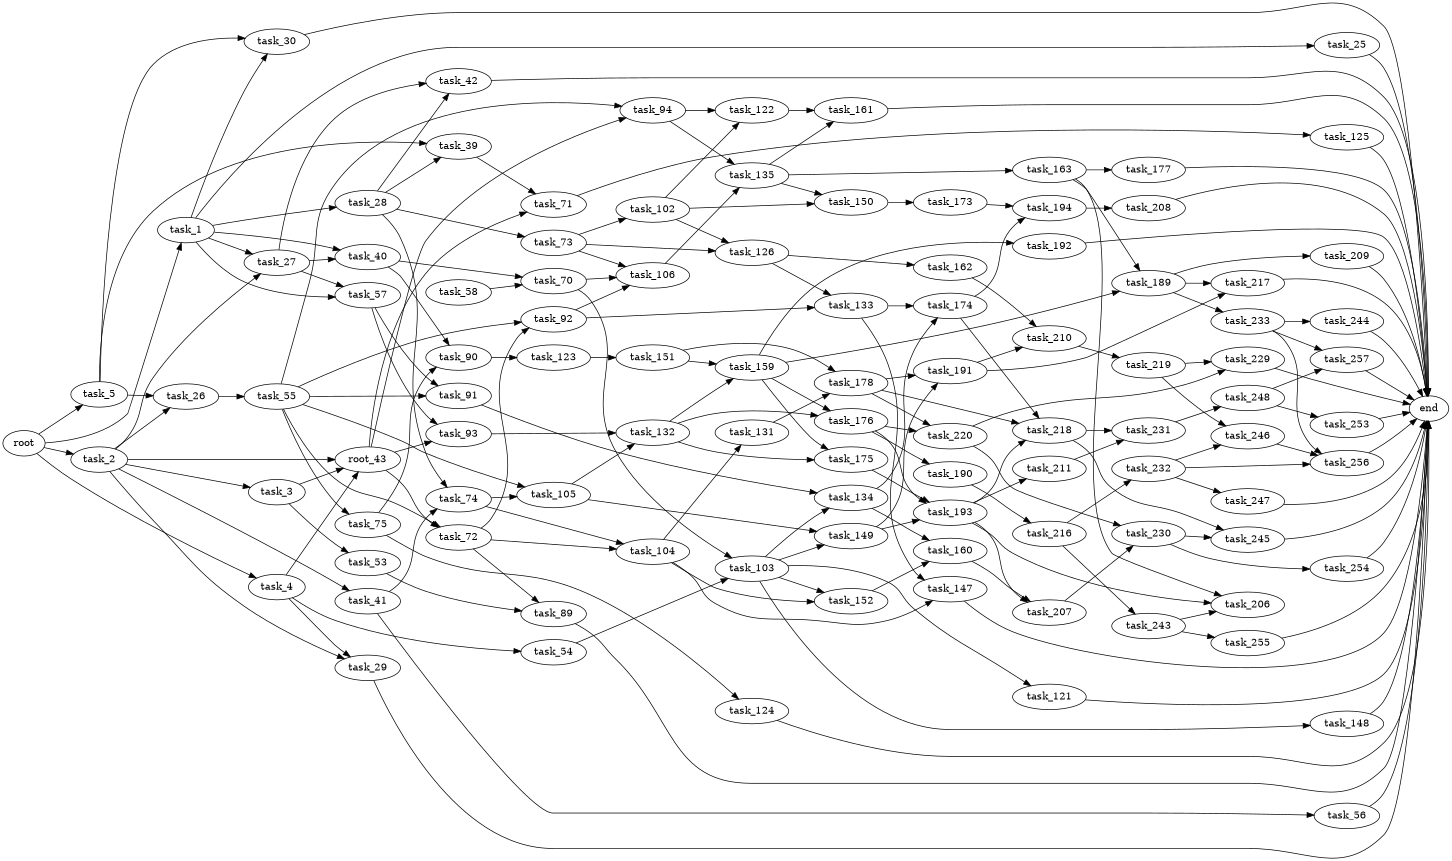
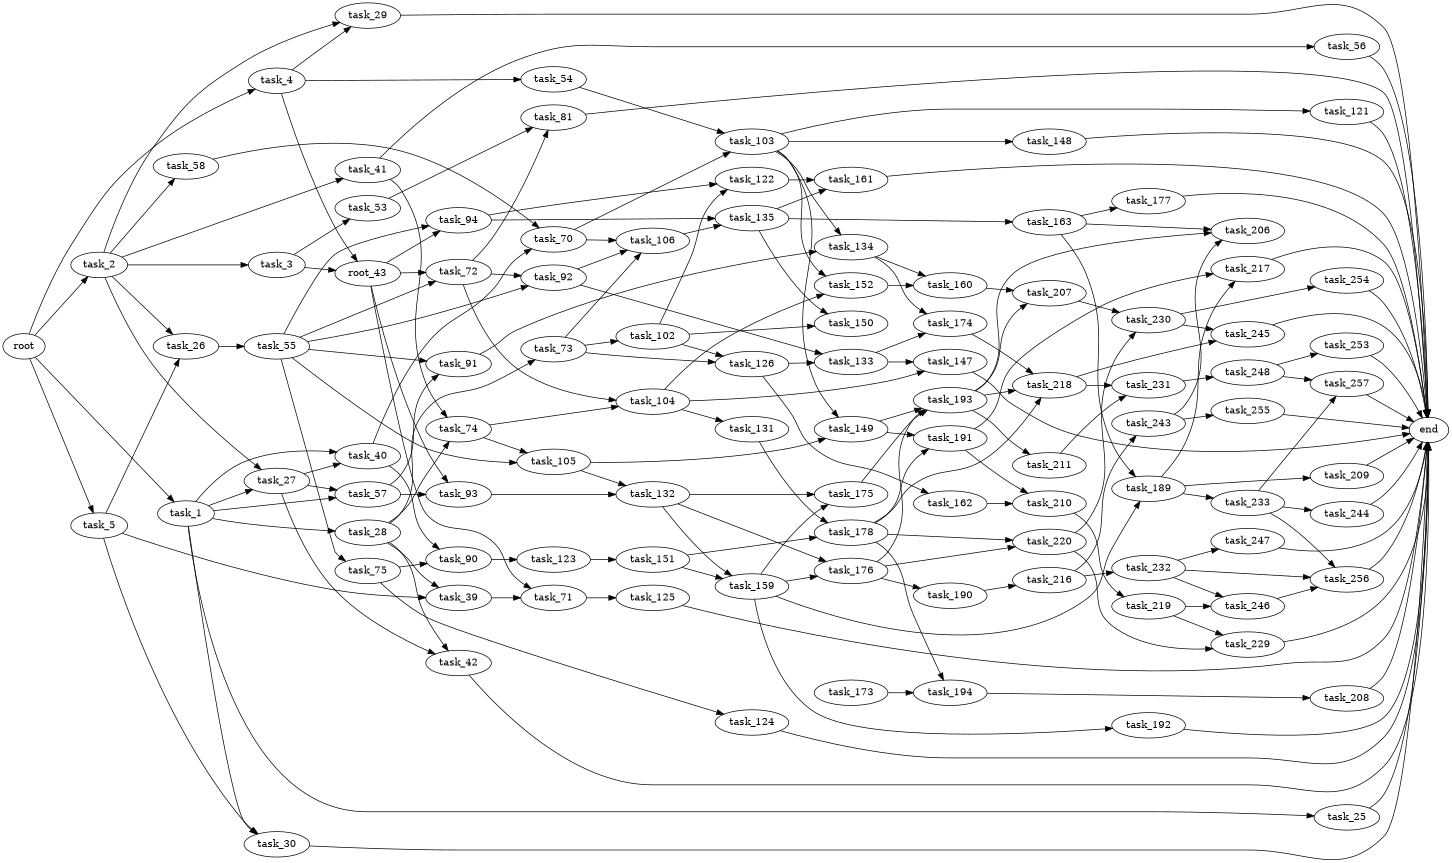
  digraph {
    rankdir=LR
    root
    task_1
    task_2
    task_4
    task_5
    task_25
    task_27
    task_28
    task_30
    task_40
    task_57
    task_3
    task_26
    task_29
    task_41
    task_58
    n17 [label=root_43]
    task_53
    task_54
    task_39
    end
    task_42
    task_73
    task_74
    task_70
    task_90
    task_93
    task_91
    task_55
    task_56
    task_71
    task_72
    task_94
-   task_89
+   task_89 [label=task_81]
    task_103
    task_106
    task_102
    task_126
    task_105
    task_104
    task_123
    task_132
    task_134
    task_75
    task_92
    task_125
    task_122
    task_135
    task_121
    task_148
    task_149
    task_152
    task_124
    task_133
    task_150
    task_162
    task_131
    task_147
    task_151
    task_159
    task_175
    task_176
    task_161
    task_163
    task_174
    task_160
    task_191
    task_193
    task_178
    task_173
    task_210
    task_218
    task_194
    task_207
    task_189
    task_192
    task_220
    task_190
    task_177
    task_206
    task_217
    task_211
    task_219
    task_231
    task_245
    task_230
    task_229
    task_209
    task_233
    task_216
    task_208
    task_256
    task_244
    task_257
    task_254
    task_246
    task_243
    task_255
    task_248
    task_232
    task_247
    task_253
    root -> task_1
    root -> task_2
    root -> task_4
    root -> task_5
    task_1 -> task_25
    task_1 -> task_27
    task_1 -> task_28
    task_1 -> task_30
    task_1 -> task_40
    task_1 -> task_57
    task_2 -> task_27
    task_2 -> task_3
    task_2 -> task_26
    task_2 -> task_29
    task_2 -> task_41
-   task_2 -> n17
+   task_2 -> task_58
    task_4 -> task_29
    task_4 -> n17
    task_4 -> task_54
    task_5 -> task_30
    task_5 -> task_26
    task_5 -> task_39
    task_25 -> end
    task_27 -> task_40
    task_27 -> task_57
    task_27 -> task_42
    task_28 -> task_39
    task_28 -> task_42
    task_28 -> task_73
    task_28 -> task_74
    task_30 -> end
    task_40 -> task_70
    task_40 -> task_90
    task_57 -> task_93
    task_57 -> task_91
    task_3 -> n17
    task_3 -> task_53
    task_26 -> task_55
    task_29 -> end
    task_41 -> task_74
    task_41 -> task_56
    task_58 -> task_70
    n17 -> task_93
    n17 -> task_71
    n17 -> task_72
    n17 -> task_94
    task_53 -> task_89
    task_54 -> task_103
    task_39 -> task_71
    task_42 -> end
    task_73 -> task_106
    task_73 -> task_102
    task_73 -> task_126
    task_74 -> task_105
    task_74 -> task_104
    task_70 -> task_103
    task_70 -> task_106
    task_90 -> task_123
    task_93 -> task_132
    task_91 -> task_134
    task_55 -> task_91
    task_55 -> task_72
    task_55 -> task_94
    task_55 -> task_105
    task_55 -> task_75
    task_55 -> task_92
    task_56 -> end
    task_71 -> task_125
    task_72 -> task_89
    task_72 -> task_104
    task_72 -> task_92
    task_94 -> task_122
    task_94 -> task_135
    task_89 -> end
    task_103 -> task_134
    task_103 -> task_121
    task_103 -> task_148
    task_103 -> task_149
    task_103 -> task_152
    task_106 -> task_135
    task_102 -> task_126
    task_102 -> task_122
    task_102 -> task_150
    task_126 -> task_133
    task_126 -> task_162
    task_105 -> task_132
    task_105 -> task_149
    task_104 -> task_152
    task_104 -> task_131
    task_104 -> task_147
    task_123 -> task_151
    task_132 -> task_159
    task_132 -> task_175
    task_132 -> task_176
    task_134 -> task_174
    task_134 -> task_160
    task_75 -> task_90
    task_75 -> task_124
    task_92 -> task_106
    task_92 -> task_133
    task_125 -> end
    task_122 -> task_161
    task_135 -> task_150
    task_135 -> task_161
    task_135 -> task_163
    task_121 -> end
    task_148 -> end
    task_149 -> task_191
    task_149 -> task_193
    task_152 -> task_160
    task_124 -> end
    task_133 -> task_147
    task_133 -> task_174
-   task_150 -> task_173
    task_162 -> task_210
    task_131 -> task_178
    task_147 -> end
    task_151 -> task_159
    task_151 -> task_178
    task_159 -> task_175
    task_159 -> task_176
    task_159 -> task_189
    task_159 -> task_192
    task_175 -> task_193
    task_176 -> task_193
    task_176 -> task_220
    task_176 -> task_190
    task_161 -> end
    task_163 -> task_189
    task_163 -> task_177
    task_163 -> task_206
    task_174 -> task_218
-   task_174 -> task_194
+   task_178 -> task_194
    task_160 -> task_207
    task_191 -> task_210
    task_191 -> task_217
    task_193 -> task_218
    task_193 -> task_207
    task_193 -> task_206
    task_193 -> task_211
    task_178 -> task_191
    task_178 -> task_218
    task_178 -> task_220
    task_173 -> task_194
    task_210 -> task_219
    task_218 -> task_231
    task_218 -> task_245
    task_194 -> task_208
    task_207 -> task_230
    task_189 -> task_217
    task_189 -> task_209
    task_189 -> task_233
    task_192 -> end
    task_220 -> task_230
    task_220 -> task_229
    task_190 -> task_216
    task_177 -> end
    task_217 -> end
    task_211 -> task_231
    task_219 -> task_229
    task_219 -> task_246
    task_231 -> task_248
    task_245 -> end
    task_230 -> task_245
    task_230 -> task_254
    task_229 -> end
    task_209 -> end
    task_233 -> task_256
    task_233 -> task_244
    task_233 -> task_257
    task_216 -> task_243
    task_216 -> task_232
    task_208 -> end
    task_256 -> end
    task_244 -> end
    task_257 -> end
    task_254 -> end
    task_246 -> task_256
    task_243 -> task_206
    task_243 -> task_255
    task_255 -> end
    task_248 -> task_257
    task_248 -> task_253
    task_232 -> task_256
    task_232 -> task_246
    task_232 -> task_247
    task_247 -> end
    task_253 -> end
  }
